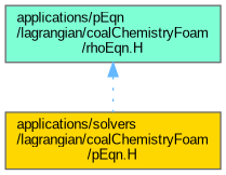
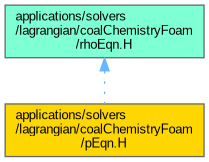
  digraph {
    fontname="Liberation Sans"
    node [fontname="Liberation Sans" fontsize=10 shape=box style=filled]
-   n1 [color=gray40 fillcolor=aquamarine fontcolor=black height=0.2 label="applications/pEqn\l/lagrangian/coalChemistryFoam\l/rhoEqn.H" width=0.4]
+   n1 [color=gray40 fillcolor=aquamarine fontcolor=black height=0.2 label="applications/solvers\l/lagrangian/coalChemistryFoam\l/rhoEqn.H" width=0.4]
    n2 [color=grey40 fillcolor=gold height=0.2 label="applications/solvers\l/lagrangian/coalChemistryFoam\l/pEqn.H" width=0.4]
    n1 -> n2 [color=steelblue1 dir=back fontname="Liberation Sans" fontsize=10 labelfontname=Helvetica labelfontsize=10 style=dotted]
  }
